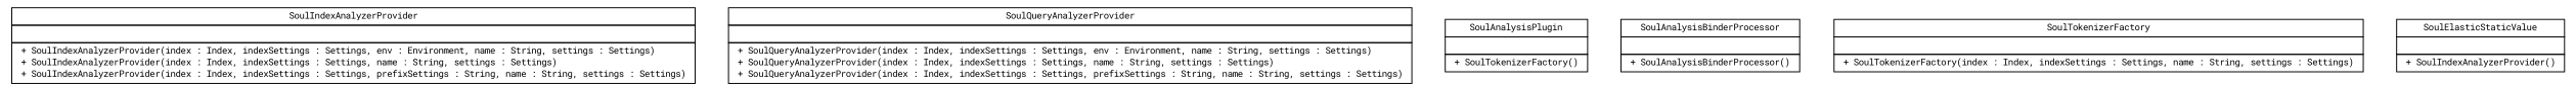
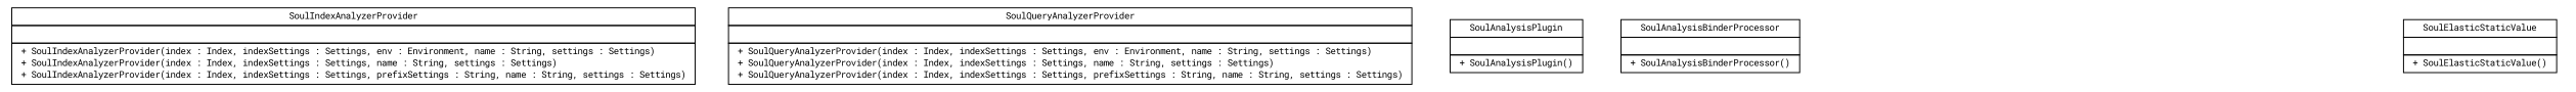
  digraph {
    fontname="Roboto Mono"
    node [fontcolor=black fontname="Roboto Mono" fontsize=9.0 shape=plaintext]
    n1 [label=<<table border="0" cellborder="1" cellspacing="0" cellpadding="2" port="p" href="./SoulIndexAnalyzerProvider.html"> 		<tr><td><table border="0" cellspacing="0" cellpadding="1"> 			<tr><td> SoulIndexAnalyzerProvider </td></tr> 		</table></td></tr> 		<tr><td><table border="0" cellspacing="0" cellpadding="1"> 			<tr><td align="left">  </td></tr> 		</table></td></tr> 		<tr><td><table border="0" cellspacing="0" cellpadding="1"> 			<tr><td align="left"> + SoulIndexAnalyzerProvider(index : Index, indexSettings : Settings, env : Environment, name : String, settings : Settings) </td></tr> 			<tr><td align="left"> + SoulIndexAnalyzerProvider(index : Index, indexSettings : Settings, name : String, settings : Settings) </td></tr> 			<tr><td align="left"> + SoulIndexAnalyzerProvider(index : Index, indexSettings : Settings, prefixSettings : String, name : String, settings : Settings) </td></tr> 		</table></td></tr> 		</table>>]
    n2 [label=<<table border="0" cellborder="1" cellspacing="0" cellpadding="2" port="p" href="./SoulQueryAnalyzerProvider.html"> 		<tr><td><table border="0" cellspacing="0" cellpadding="1"> 			<tr><td> SoulQueryAnalyzerProvider </td></tr> 		</table></td></tr> 		<tr><td><table border="0" cellspacing="0" cellpadding="1"> 			<tr><td align="left">  </td></tr> 		</table></td></tr> 		<tr><td><table border="0" cellspacing="0" cellpadding="1"> 			<tr><td align="left"> + SoulQueryAnalyzerProvider(index : Index, indexSettings : Settings, env : Environment, name : String, settings : Settings) </td></tr> 			<tr><td align="left"> + SoulQueryAnalyzerProvider(index : Index, indexSettings : Settings, name : String, settings : Settings) </td></tr> 			<tr><td align="left"> + SoulQueryAnalyzerProvider(index : Index, indexSettings : Settings, prefixSettings : String, name : String, settings : Settings) </td></tr> 		</table></td></tr> 		</table>>]
-   n3 [label=<<table border="0" cellborder="1" cellspacing="0" cellpadding="2" port="p" href="./SoulAnalysisPlugin.html"> 		<tr><td><table border="0" cellspacing="0" cellpadding="1"> 			<tr><td> SoulAnalysisPlugin </td></tr> 		</table></td></tr> 		<tr><td><table border="0" cellspacing="0" cellpadding="1"> 			<tr><td align="left">  </td></tr> 		</table></td></tr> 		<tr><td><table border="0" cellspacing="0" cellpadding="1"> 			<tr><td align="left"> + SoulTokenizerFactory() </td></tr> 		</table></td></tr> 		</table>>]
+   n3 [label=<<table border="0" cellborder="1" cellspacing="0" cellpadding="2" port="p" href="./SoulAnalysisPlugin.html"> 		<tr><td><table border="0" cellspacing="0" cellpadding="1"> 			<tr><td> SoulAnalysisPlugin </td></tr> 		</table></td></tr> 		<tr><td><table border="0" cellspacing="0" cellpadding="1"> 			<tr><td align="left">  </td></tr> 		</table></td></tr> 		<tr><td><table border="0" cellspacing="0" cellpadding="1"> 			<tr><td align="left"> + SoulAnalysisPlugin() </td></tr> 		</table></td></tr> 		</table>>]
    n4 [label=<<table border="0" cellborder="1" cellspacing="0" cellpadding="2" port="p" href="./SoulAnalysisBinderProcessor.html"> 		<tr><td><table border="0" cellspacing="0" cellpadding="1"> 			<tr><td> SoulAnalysisBinderProcessor </td></tr> 		</table></td></tr> 		<tr><td><table border="0" cellspacing="0" cellpadding="1"> 			<tr><td align="left">  </td></tr> 		</table></td></tr> 		<tr><td><table border="0" cellspacing="0" cellpadding="1"> 			<tr><td align="left"> + SoulAnalysisBinderProcessor() </td></tr> 		</table></td></tr> 		</table>>]
-   n5 [label=<<table border="0" cellborder="1" cellspacing="0" cellpadding="2" port="p" href="./SoulTokenizerFactory.html"> 		<tr><td><table border="0" cellspacing="0" cellpadding="1"> 			<tr><td> SoulTokenizerFactory </td></tr> 		</table></td></tr> 		<tr><td><table border="0" cellspacing="0" cellpadding="1"> 			<tr><td align="left">  </td></tr> 		</table></td></tr> 		<tr><td><table border="0" cellspacing="0" cellpadding="1"> 			<tr><td align="left"> + SoulTokenizerFactory(index : Index, indexSettings : Settings, name : String, settings : Settings) </td></tr> 		</table></td></tr> 		</table>>]
-   n6 [label=<<table border="0" cellborder="1" cellspacing="0" cellpadding="2" port="p" href="./SoulElasticStaticValue.html"> 		<tr><td><table border="0" cellspacing="0" cellpadding="1"> 			<tr><td> SoulElasticStaticValue </td></tr> 		</table></td></tr> 		<tr><td><table border="0" cellspacing="0" cellpadding="1"> 			<tr><td align="left">  </td></tr> 		</table></td></tr> 		<tr><td><table border="0" cellspacing="0" cellpadding="1"> 			<tr><td align="left"> + SoulIndexAnalyzerProvider() </td></tr> 		</table></td></tr> 		</table>>]
+   n6 [label=<<table border="0" cellborder="1" cellspacing="0" cellpadding="2" port="p" href="./SoulElasticStaticValue.html"> 		<tr><td><table border="0" cellspacing="0" cellpadding="1"> 			<tr><td> SoulElasticStaticValue </td></tr> 		</table></td></tr> 		<tr><td><table border="0" cellspacing="0" cellpadding="1"> 			<tr><td align="left">  </td></tr> 		</table></td></tr> 		<tr><td><table border="0" cellspacing="0" cellpadding="1"> 			<tr><td align="left"> + SoulElasticStaticValue() </td></tr> 		</table></td></tr> 		</table>>]
  }
